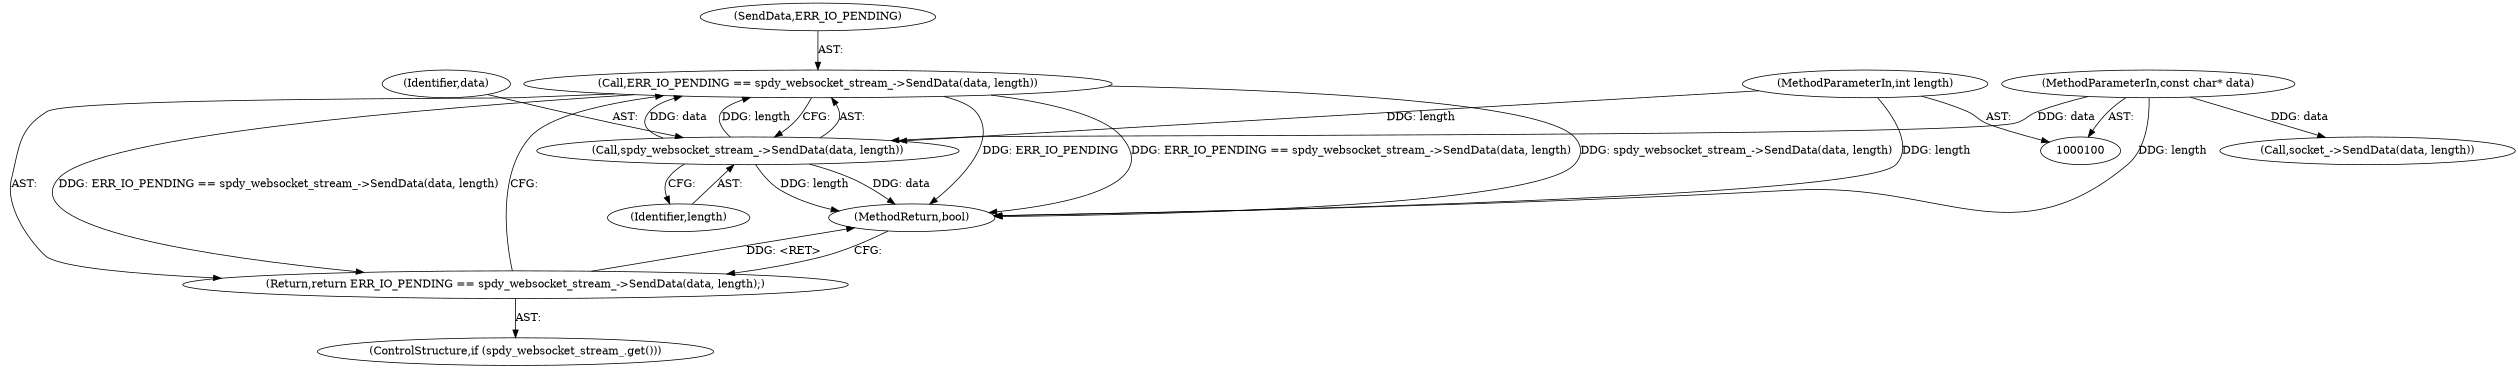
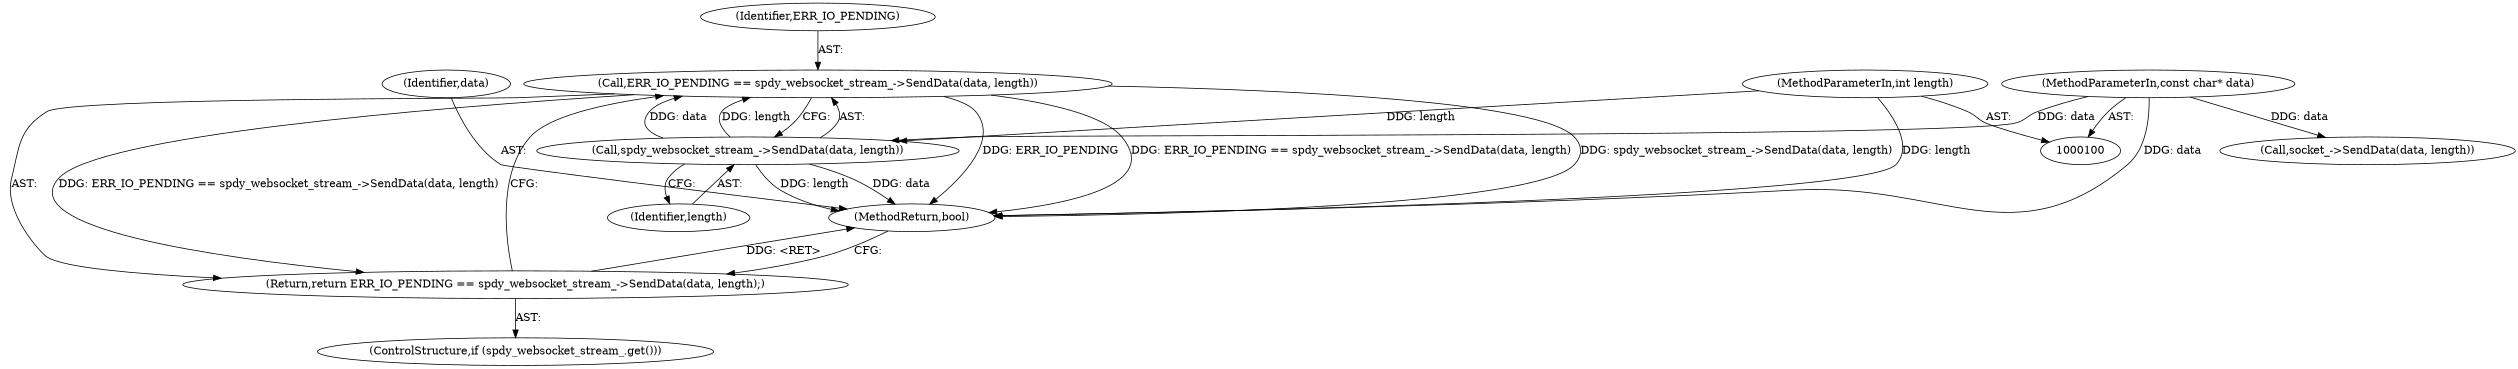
  digraph {
    n1 [label="(Call,ERR_IO_PENDING == spdy_websocket_stream_->SendData(data, length))"]
    n2 [label="(Call,spdy_websocket_stream_->SendData(data, length))"]
    n3 [label="(Return,return ERR_IO_PENDING == spdy_websocket_stream_->SendData(data, length);)"]
    n4 [label="(MethodReturn,bool)"]
    n5 [label="(Identifier,length)"]
    n6 [label="(ControlStructure,if (spdy_websocket_stream_.get()))"]
    n7 [label="(MethodParameterIn,const char* data)"]
    n8 [label="(Call,socket_->SendData(data, length))"]
    1000100
    n10 [label="(MethodParameterIn,int length)"]
    n11 [label="(Identifier,data)"]
-   n12 [label="(SendData,ERR_IO_PENDING)"]
+   n12 [label="(Identifier,ERR_IO_PENDING)"]
    n1 -> n2 [label="CFG: "]
    n1 -> n3 [label="AST: "]
    n1 -> n3 [label="DDG: ERR_IO_PENDING == spdy_websocket_stream_->SendData(data, length)"]
    n1 -> n4 [label="DDG: ERR_IO_PENDING"]
    n1 -> n4 [label="DDG: ERR_IO_PENDING == spdy_websocket_stream_->SendData(data, length)"]
    n1 -> n4 [label="DDG: spdy_websocket_stream_->SendData(data, length)"]
    n2 -> n1 [label="AST: "]
    n2 -> n1 [label="DDG: data"]
    n2 -> n1 [label="DDG: length"]
    n2 -> n4 [label="DDG: data"]
    n2 -> n4 [label="DDG: length"]
    n2 -> n5 [label="CFG: "]
    n3 -> n1 [label="CFG: "]
    n3 -> n4 [label="DDG: <RET>"]
    n3 -> n6 [label="AST: "]
    n4 -> n3 [label="CFG: "]
    n5 -> n2 [label="AST: "]
    n7 -> n2 [label="DDG: data"]
-   n7 -> n4 [label="DDG: length"]
+   n7 -> n4 [label="DDG: data"]
    n7 -> n8 [label="DDG: data"]
    n7 -> 1000100 [label="AST: "]
    n10 -> n2 [label="DDG: length"]
    n10 -> n4 [label="DDG: length"]
    n10 -> 1000100 [label="AST: "]
-   n11 -> n2 [label="AST: "]
+   n11 -> n4 [label="AST: "]
    n12 -> n1 [label="AST: "]
  }
